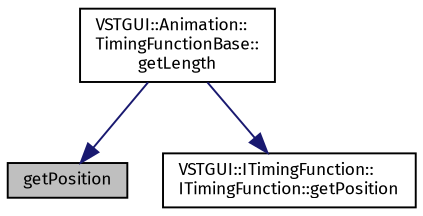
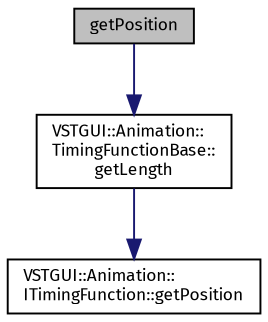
  digraph {
    fontname="Fira Sans"
    rankdir=TB
    node [color=black fontname="Fira Sans" fontsize=9 shape=record]
    edge [color=midnightblue fontname="Fira Sans" fontsize=9 labelfontname=Arial labelfontsize=9 style=solid]
    n1 [fillcolor=grey75 fontcolor=black height=0.2 label=getPosition style=filled width=0.4]
    n2 [height=0.2 label="VSTGUI::Animation::\lTimingFunctionBase::\lgetLength" width=0.4]
-   n3 [height=0.2 label="VSTGUI::ITimingFunction::\lITimingFunction::getPosition" width=0.4]
-   n2 -> n1
+   n3 [height=0.2 label="VSTGUI::Animation::\lITimingFunction::getPosition" width=0.4]
+   n1 -> n2
    n2 -> n3
  }
